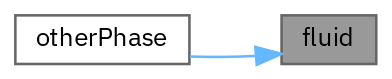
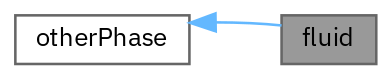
  digraph {
    rankdir=RL
    fontname="IBM Plex Sans"
    node [fontname="IBM Plex Sans" fontsize=10 shape=box style=filled]
    n1 [color=gray40 fillcolor=grey60 fontcolor=black height=0.2 label=fluid width=0.4]
    n2 [color=grey40 fillcolor=white height=0.2 label=otherPhase width=0.4]
-   n1 -> n2 [color=steelblue1 dir=back fontname="IBM Plex Sans" fontsize=10 labelfontname=Helvetica labelfontsize=10 style=solid]
+   n2 -> n1 [color=steelblue1 dir=back fontname="IBM Plex Sans" fontsize=10 labelfontname=Helvetica labelfontsize=10 style=solid]
  }
